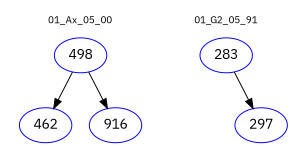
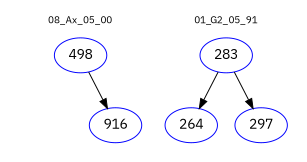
  digraph {
    fontname="IBM Plex Sans"
    node [color=blue fontname="IBM Plex Sans"]
    edge [color=black fontname="IBM Plex Sans"]
    n1 [label=498]
-   n2 [label=462]
    n3 [label=916]
    n4 [label=283]
+   n5 [label=264]
    n6 [label=297]
    subgraph cluster_1 {
      color=white
      fontsize=10
-     label="01_Ax_05_00"
+     label="08_Ax_05_00"
      n1
-     n2
      n3
    }
    subgraph cluster_2 {
      color=white
      fontsize=10
      label="01_G2_05_91"
      n4
+     n5
      n6
    }
-   n1 -> n2
    n1 -> n3
+   n4 -> n5
    n4 -> n6
  }
